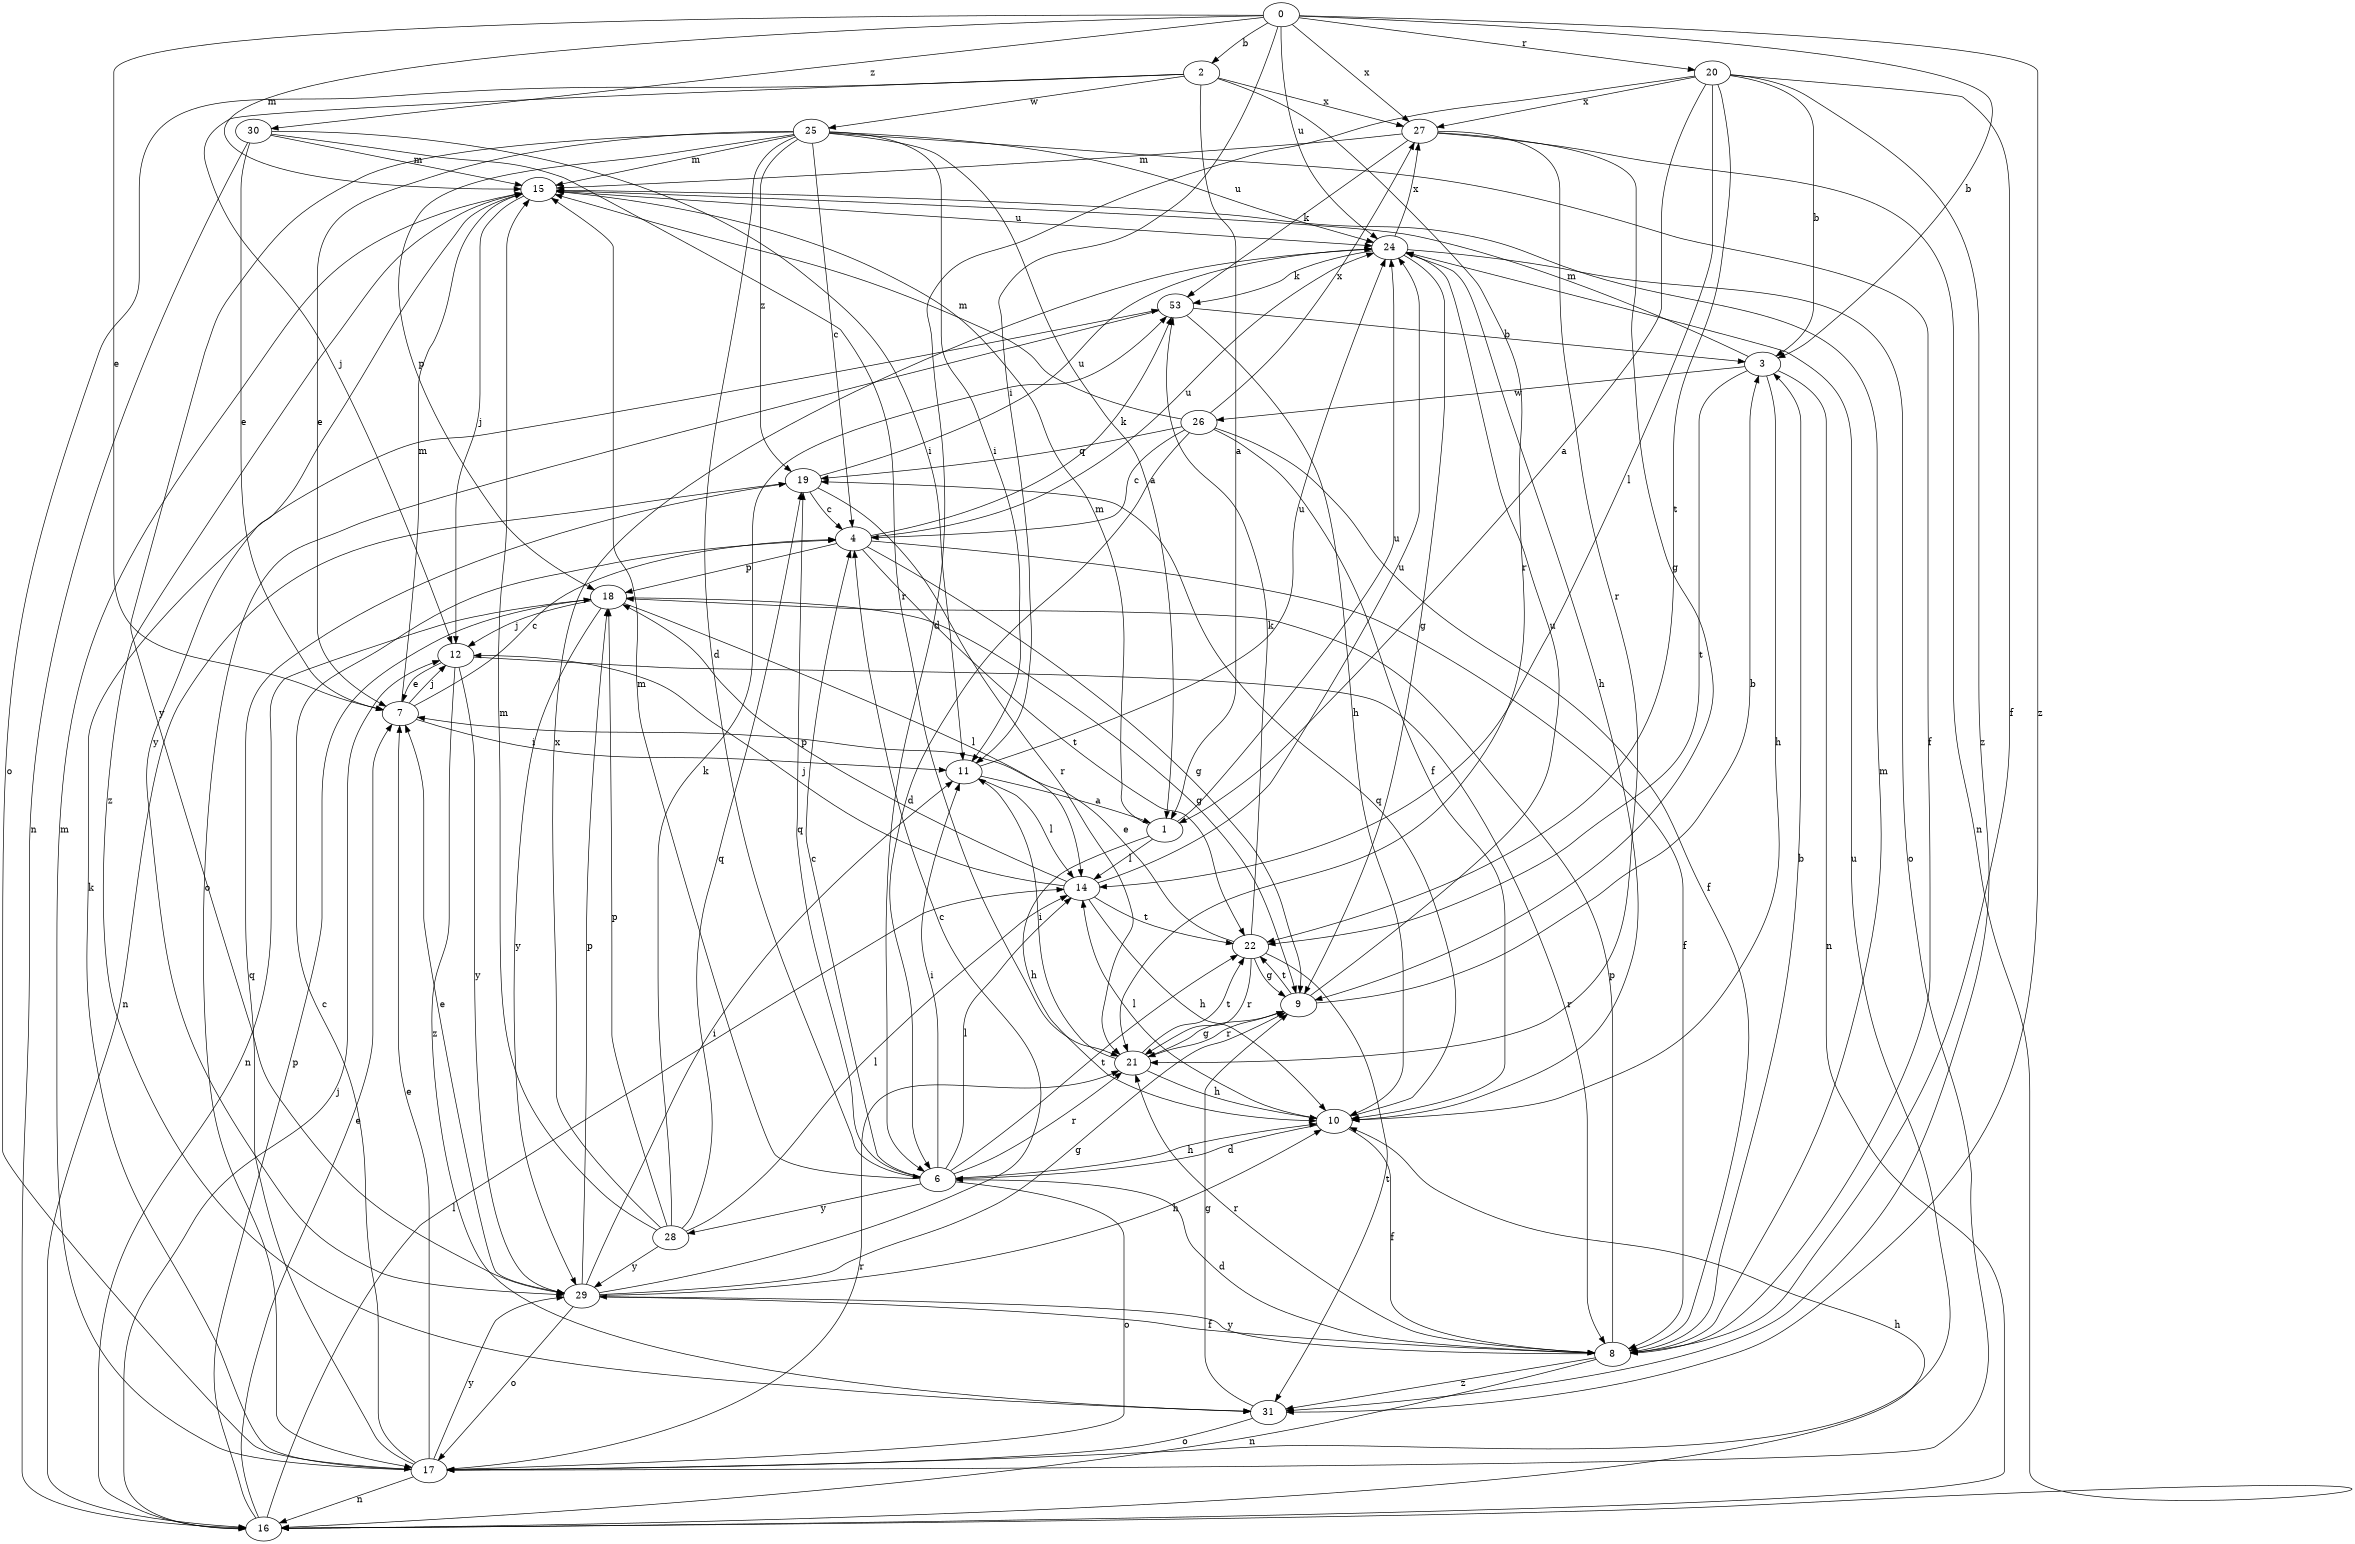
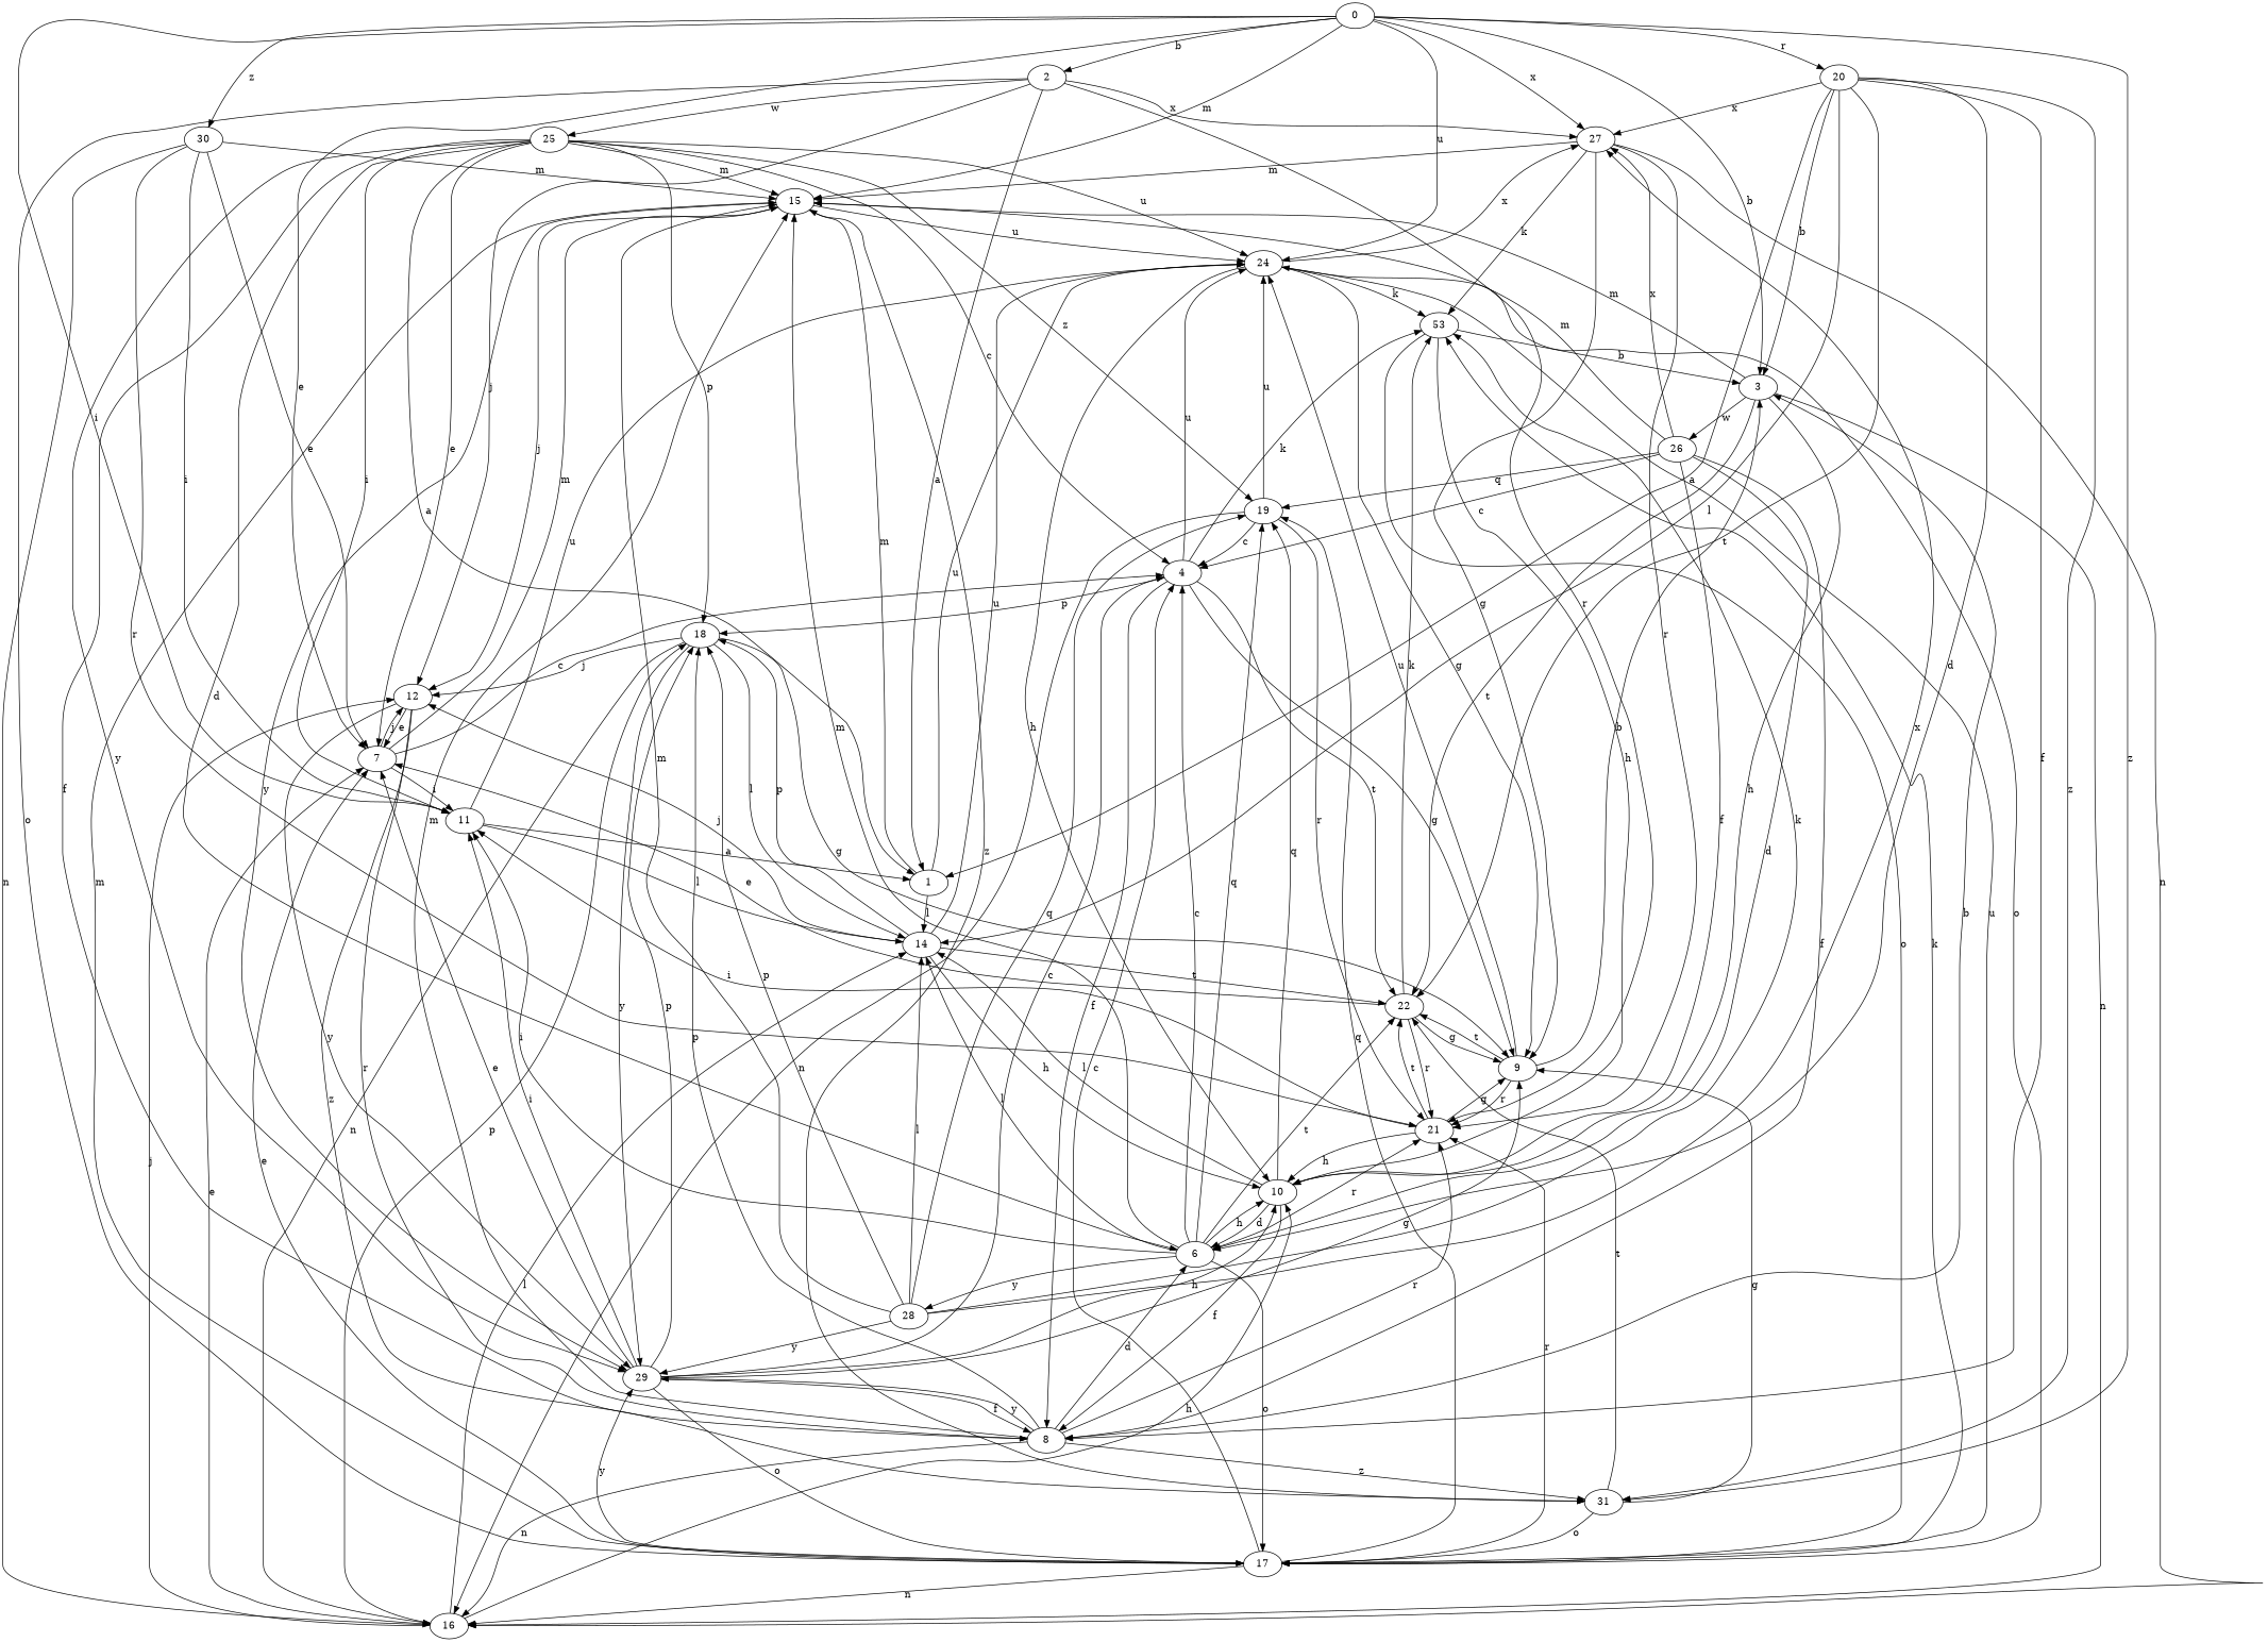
  strict digraph {
    0
    2
    3
    7
    11
    15
    20
    24
    27
    30
    31
    1
    12
    17
    21
    25
    10
    16
    22
    26
    4
    14
    29
    8
    6
    9
    n27 [label=53]
    19
    18
    28
    0 -> 2 [label=b]
    0 -> 3 [label=b]
    0 -> 7 [label=e]
    0 -> 11 [label=i]
    0 -> 15 [label=m]
    0 -> 20 [label=r]
    0 -> 24 [label=u]
    0 -> 27 [label=x]
    0 -> 30 [label=z]
    0 -> 31 [label=z]
    2 -> 27 [label=x]
    2 -> 1 [label=a]
    2 -> 12 [label=j]
    2 -> 17 [label=o]
    2 -> 21 [label=r]
    2 -> 25 [label=w]
    3 -> 15 [label=m]
    3 -> 10 [label=h]
    3 -> 16 [label=n]
    3 -> 22 [label=t]
    3 -> 26 [label=w]
    7 -> 11 [label=i]
    7 -> 15 [label=m]
    7 -> 12 [label=j]
    7 -> 4 [label=c]
    11 -> 24 [label=u]
    11 -> 1 [label=a]
    11 -> 14 [label=l]
    15 -> 24 [label=u]
    15 -> 31 [label=z]
    15 -> 12 [label=j]
    15 -> 29 [label=y]
    20 -> 3 [label=b]
    20 -> 27 [label=x]
    20 -> 31 [label=z]
    20 -> 1 [label=a]
    20 -> 22 [label=t]
    20 -> 14 [label=l]
    20 -> 8 [label=f]
    20 -> 6 [label=d]
    24 -> 27 [label=x]
    24 -> 17 [label=o]
    24 -> 10 [label=h]
    24 -> 9 [label=g]
    24 -> n27 [label=k]
    27 -> 15 [label=m]
    27 -> 21 [label=r]
    27 -> 16 [label=n]
    27 -> 9 [label=g]
    27 -> n27 [label=k]
    30 -> 7 [label=e]
    30 -> 11 [label=i]
    30 -> 15 [label=m]
    30 -> 21 [label=r]
    30 -> 16 [label=n]
    31 -> 17 [label=o]
-   22 -> 31 [label=t]
+   31 -> 22 [label=t]
    31 -> 9 [label=g]
    1 -> 15 [label=m]
    1 -> 24 [label=u]
-   1 -> 10 [label=h]
    1 -> 14 [label=l]
    12 -> 7 [label=e]
    12 -> 31 [label=z]
    12 -> 29 [label=y]
    12 -> 8 [label=r]
    17 -> 7 [label=e]
    17 -> 15 [label=m]
    17 -> 24 [label=u]
    17 -> 21 [label=r]
    17 -> 16 [label=n]
    17 -> 4 [label=c]
    17 -> 29 [label=y]
    17 -> n27 [label=k]
    17 -> 19 [label=q]
    21 -> 11 [label=i]
    21 -> 10 [label=h]
    21 -> 22 [label=t]
    21 -> 9 [label=g]
    25 -> 7 [label=e]
    25 -> 11 [label=i]
    25 -> 15 [label=m]
    25 -> 24 [label=u]
    25 -> 1 [label=a]
    25 -> 4 [label=c]
    25 -> 29 [label=y]
    25 -> 8 [label=f]
    25 -> 6 [label=d]
    25 -> 19 [label=z]
    25 -> 18 [label=p]
    10 -> 14 [label=l]
    10 -> 8 [label=f]
    10 -> 6 [label=d]
    10 -> 19 [label=q]
    16 -> 7 [label=e]
    16 -> 12 [label=j]
    16 -> 10 [label=h]
    16 -> 14 [label=l]
    16 -> 18 [label=p]
    22 -> 7 [label=e]
    22 -> 21 [label=r]
    22 -> 9 [label=g]
    22 -> n27 [label=k]
    26 -> 15 [label=m]
    26 -> 27 [label=x]
    26 -> 10 [label=f]
    26 -> 4 [label=c]
    26 -> 8 [label=f]
    26 -> 6 [label=d]
    26 -> 19 [label=q]
    4 -> 24 [label=u]
    4 -> 22 [label=t]
    4 -> 8 [label=f]
    4 -> 9 [label=g]
    4 -> n27 [label=k]
    4 -> 18 [label=p]
    14 -> 24 [label=u]
    14 -> 12 [label=j]
    14 -> 10 [label=h]
    14 -> 22 [label=t]
    14 -> 18 [label=p]
    29 -> 7 [label=e]
    29 -> 11 [label=i]
    29 -> 17 [label=o]
    29 -> 10 [label=h]
    29 -> 4 [label=c]
    29 -> 8 [label=f]
    29 -> 9 [label=g]
    29 -> 18 [label=p]
    8 -> 3 [label=b]
    8 -> 15 [label=m]
    8 -> 31 [label=z]
    8 -> 21 [label=r]
    8 -> 16 [label=n]
    8 -> 29 [label=y]
    8 -> 6 [label=d]
    8 -> 18 [label=p]
    6 -> 11 [label=i]
    6 -> 15 [label=m]
    6 -> 17 [label=o]
    6 -> 21 [label=r]
    6 -> 10 [label=h]
    6 -> 22 [label=t]
    6 -> 4 [label=c]
    6 -> 14 [label=l]
    6 -> 19 [label=q]
    6 -> 28 [label=y]
    9 -> 3 [label=b]
    9 -> 24 [label=u]
    9 -> 21 [label=r]
    9 -> 22 [label=t]
    n27 -> 3 [label=b]
    n27 -> 17 [label=o]
    n27 -> 10 [label=h]
    19 -> 24 [label=u]
    19 -> 21 [label=r]
    19 -> 16 [label=n]
    19 -> 4 [label=c]
    18 -> 12 [label=j]
    18 -> 16 [label=n]
    18 -> 14 [label=l]
    18 -> 29 [label=y]
    18 -> 9 [label=g]
    28 -> 15 [label=m]
-   28 -> 24 [label=x]
+   28 -> 27 [label=x]
    28 -> 14 [label=l]
    28 -> 29 [label=y]
    28 -> n27 [label=k]
    28 -> 19 [label=q]
    28 -> 18 [label=p]
  }
